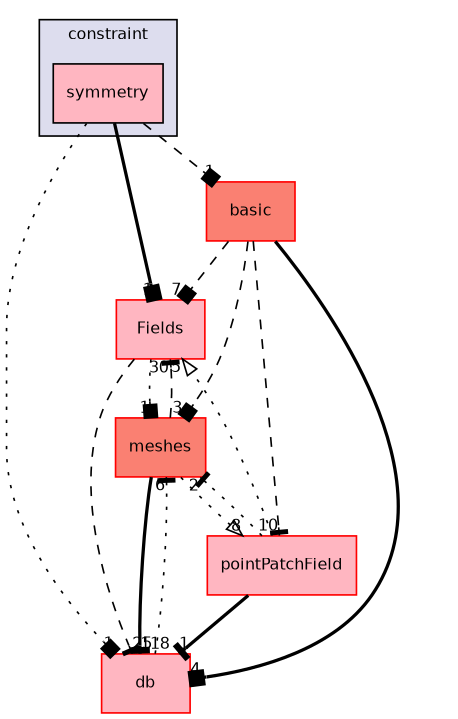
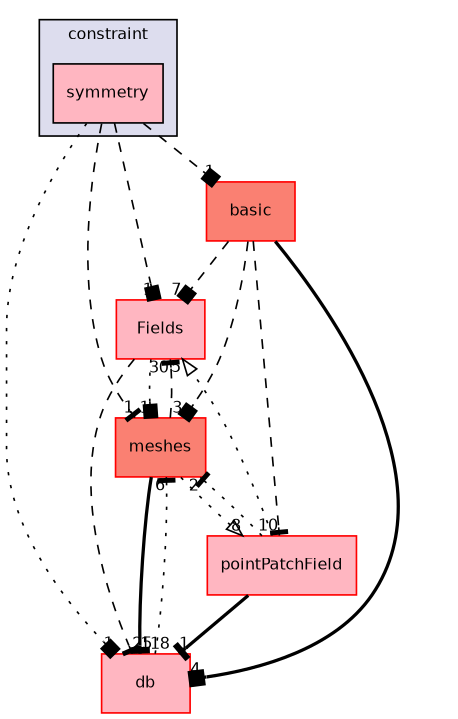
  digraph {
    compound=true
    node [fillcolor=lightpink fontname=Helvetica fontsize=10 shape=box style=filled color=red]
    edge [arrowhead=tee headlabel=1 labeldistance=1.5 labelfontname=Helvetica labelfontsize=10 style=dashed]
    n1 [label=symmetry pencolor=black color=""]
    n2 [label=Fields]
    n3 [fillcolor=salmon label=meshes]
    n4 [label=db]
    n5 [fillcolor=salmon label=basic]
    n6 [label=pointPatchField]
    subgraph cluster_1 {
      bgcolor="#ddddee"
      fontname=Helvetica
      fontsize=10
      label=constraint
      pencolor=black
      n1
    }
-   n1 -> n2 [arrowhead=box style=bold]
+   n1 -> n2 [arrowhead=box]
+   n1 -> n3
    n1 -> n4 [arrowhead=box style=dotted]
    n1 -> n5 [arrowhead=box]
    n2 -> n3 [arrowhead=box style=dotted]
    n2 -> n4 [headlabel=25]
    n3 -> n2 [headlabel=30]
    n3 -> n4 [headlabel=118 style=bold]
    n3 -> n6 [arrowhead=onormal headlabel=8 style=dotted]
    n4 -> n3 [headlabel=6 style=dotted]
    n5 -> n2 [arrowhead=box headlabel=7]
    n5 -> n3 [arrowhead=box headlabel=3]
    n5 -> n4 [arrowhead=box headlabel=4 style=bold]
    n5 -> n6 [headlabel=10]
    n6 -> n2 [arrowhead=onormal headlabel=5 style=dotted]
    n6 -> n3 [headlabel=2 style=dotted]
    n6 -> n4 [style=bold]
  }
